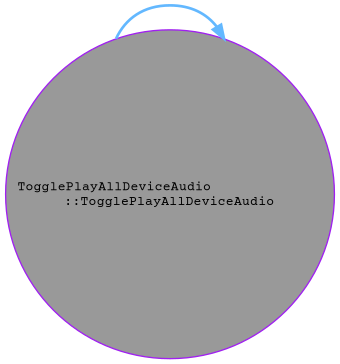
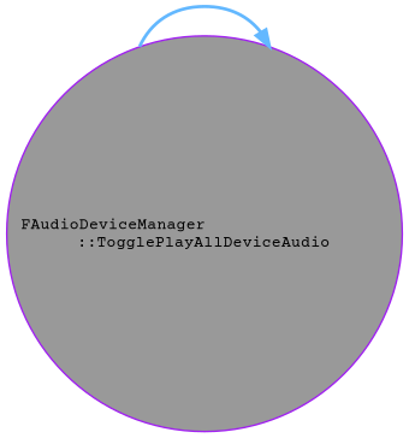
  digraph {
    rankdir=LR
    fontname="Courier Prime"
-   n1 [color=purple fillcolor=grey60 fontcolor=black fontname="Courier Prime" fontsize=10 height=0.2 label="TogglePlayAllDeviceAudio\l::TogglePlayAllDeviceAudio" shape=circle style=filled width=0.4]
+   n1 [color=purple fillcolor=grey60 fontcolor=black fontname="Courier Prime" fontsize=10 height=0.2 label="FAudioDeviceManager\l::TogglePlayAllDeviceAudio" shape=circle style=filled width=0.4]
    n1 -> n1 [color=steelblue1 fontname="Courier Prime" fontsize=10 labelfontname=Helvetica labelfontsize=10 style=bold]
  }
